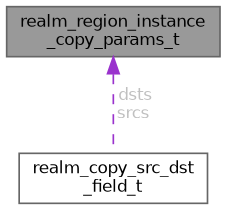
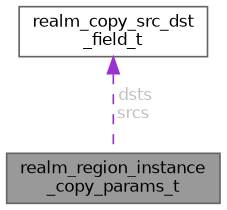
  digraph {
    node [color=gray40 fontname=Helvetica fontsize=10 shape=box style=filled]
    n1 [fillcolor=grey60 fontcolor=black height=0.2 label="realm_region_instance\l_copy_params_t" width=0.4]
    n2 [fillcolor=white height=0.2 label="realm_copy_src_dst\l_field_t" width=0.4]
-   n1 -> n2 [color=darkorchid3 dir=back fontcolor=grey fontname=Helvetica fontsize=10 label=" dsts\nsrcs" labelfontname=Helvetica labelfontsize=10 style=dashed]
+   n2 -> n1 [color=darkorchid3 dir=back fontcolor=grey fontname=Helvetica fontsize=10 label=" dsts\nsrcs" labelfontname=Helvetica labelfontsize=10 style=dashed]
  }
